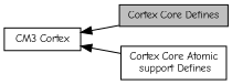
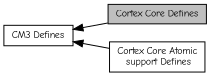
  digraph {
    fontname="Comic Neue"
    rankdir=LR
    node [color=black fillcolor=white fontname="Comic Neue" fontsize=10 shape=record style=filled]
    edge [dir=back fontname="Comic Neue" fontsize=10 labelfontname=Helvetica labelfontsize=10 shape=plaintext style=solid]
-   n1 [height=0.2 label="CM3 Cortex" width=0.4]
+   n1 [height=0.2 label="CM3 Defines" width=0.4]
    n2 [fillcolor=grey75 fontcolor=black height=0.2 label="Cortex Core Defines" width=0.4]
    n3 [height=0.2 label="Cortex Core Atomic\l support Defines" width=0.4]
    n1 -> n2
    n1 -> n3
  }
